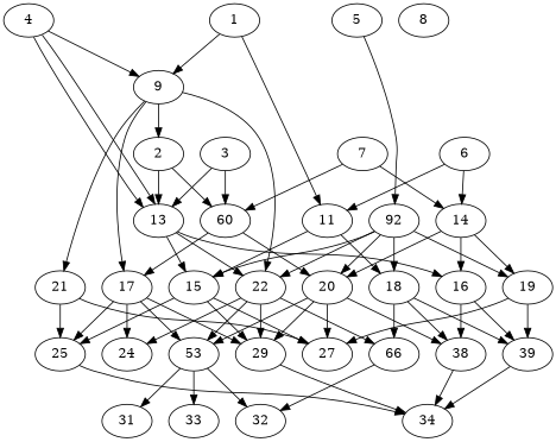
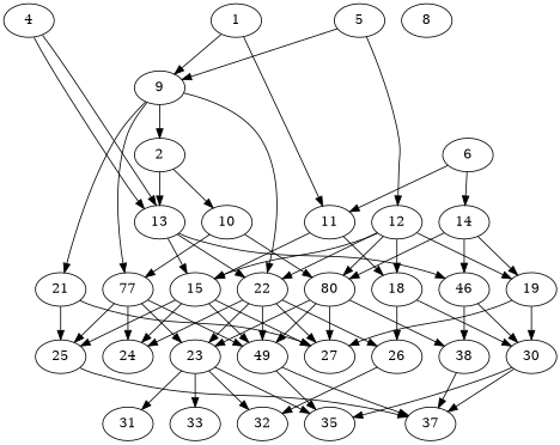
  digraph {
    node [alpha=0.06]
    1 [alpha=0.09 expect_size=2218459129227641880576]
    9 [alpha=0.08 expect_size=894723944086996352]
    11 [expect_size=446628336840474624000]
-   17 [alpha=0.01 expect_size=127335500750839600]
+   17 [alpha=0.01 expect_size=127335500750839600 label=77]
    21 [alpha=0.07 expect_size=1851288415310105]
    22 [alpha=0.18 expect_size=43693641766461960]
    2 [alpha=0.11 expect_size=610289424187108992]
    15 [alpha=0.12 expect_size=729608628990143488]
    18 [alpha=0.05 expect_size=36824318070396472]
    24 [alpha=0.13 expect_size=965888446276408704]
    25 [expect_size=793270714872439936]
-   29 [alpha=0.01 expect_size=1689423130091761696768]
-   23 [expect_size=209883560209742299136 label=53]
+   29 [alpha=0.01 expect_size=1689423130091761696768 label=49]
+   23 [expect_size=209883560209742299136]
    27 [alpha=0.13 expect_size=672739630550867771392]
-   26 [alpha=0.15 expect_size=423251680790924160 label=66]
+   26 [alpha=0.15 expect_size=423251680790924160]
    n16 [alpha=0.19 expect_size=1477914059213897728000 label=38]
-   30 [alpha=0.03 expect_size=1279084114867327598592 label=39]
-   10 [alpha=0.16 expect_size=546121359812449280 label=60]
+   30 [alpha=0.03 expect_size=1279084114867327598592]
+   10 [alpha=0.16 expect_size=546121359812449280]
    13 [alpha=0.18 expect_size=14061776074745152]
-   20 [alpha=0.12 expect_size=55896178566916768]
-   16 [alpha=0.08 expect_size=1087212256206735872]
-   3 [expect_size=29778588121002524]
+   20 [alpha=0.12 expect_size=55896178566916768 label=80]
+   16 [alpha=0.08 expect_size=1087212256206735872 label=46]
    4 [alpha=0.15 expect_size=1460587358495039232]
    5 [alpha=0.07 expect_size=17789167616614516]
-   12 [alpha=0.15 expect_size=32463015378944000000 label=92]
+   12 [alpha=0.15 expect_size=32463015378944000000]
    19 [alpha=0.10 expect_size=2088257608197229]
    6 [alpha=0.14 expect_size=175983797831991296000]
    14 [alpha=0.17 expect_size=63705265596612476928]
-   7 [alpha=0.04 expect_size=1459400568543971840]
    8 [alpha=0.17 expect_size=38221914267045000]
-   34 [alpha=0.16 expect_size=4117142050851750]
+   34 [alpha=0.16 expect_size=4117142050851750 label=37]
+   35 [alpha=0.15 expect_size=13106669058476660]
    31 [alpha=0.05 expect_size=19041364904343652]
    32 [alpha=0.17 expect_size=2442218532045265]
    33 [alpha=0.02 expect_size=25231781078942560]
    1 -> 9
    1 -> 11
    9 -> 17
    9 -> 21
    9 -> 22
    9 -> 2
    11 -> 15
    11 -> 18
    17 -> 24
    17 -> 25
    17 -> 29
    17 -> 23
    21 -> 25
    21 -> 27
    22 -> 24
    22 -> 29
    22 -> 23
+   22 -> 27
    22 -> 26
    2 -> 10
    2 -> 13
+   15 -> 24
    15 -> 25
    15 -> 29
    15 -> 27
    18 -> 26
-   18 -> n16
    18 -> 30
    25 -> 34
    29 -> 34
+   29 -> 35
+   23 -> 35
    23 -> 31
    23 -> 32
    23 -> 33
    26 -> 32
    n16 -> 34
    30 -> 34
+   30 -> 35
    10 -> 17
    10 -> 20
    13 -> 22
    13 -> 15
    13 -> 16
    20 -> 29
    20 -> 23
    20 -> 27
    20 -> n16
    16 -> n16
    16 -> 30
-   3 -> 10
-   3 -> 13
    4 -> 13
    4 -> 13
-   4 -> 9
+   5 -> 9
    5 -> 12
    12 -> 22
    12 -> 15
    12 -> 18
    12 -> 20
    12 -> 19
    19 -> 27
    19 -> 30
    6 -> 11
    6 -> 14
    14 -> 20
    14 -> 16
    14 -> 19
-   7 -> 10
-   7 -> 14
  }
